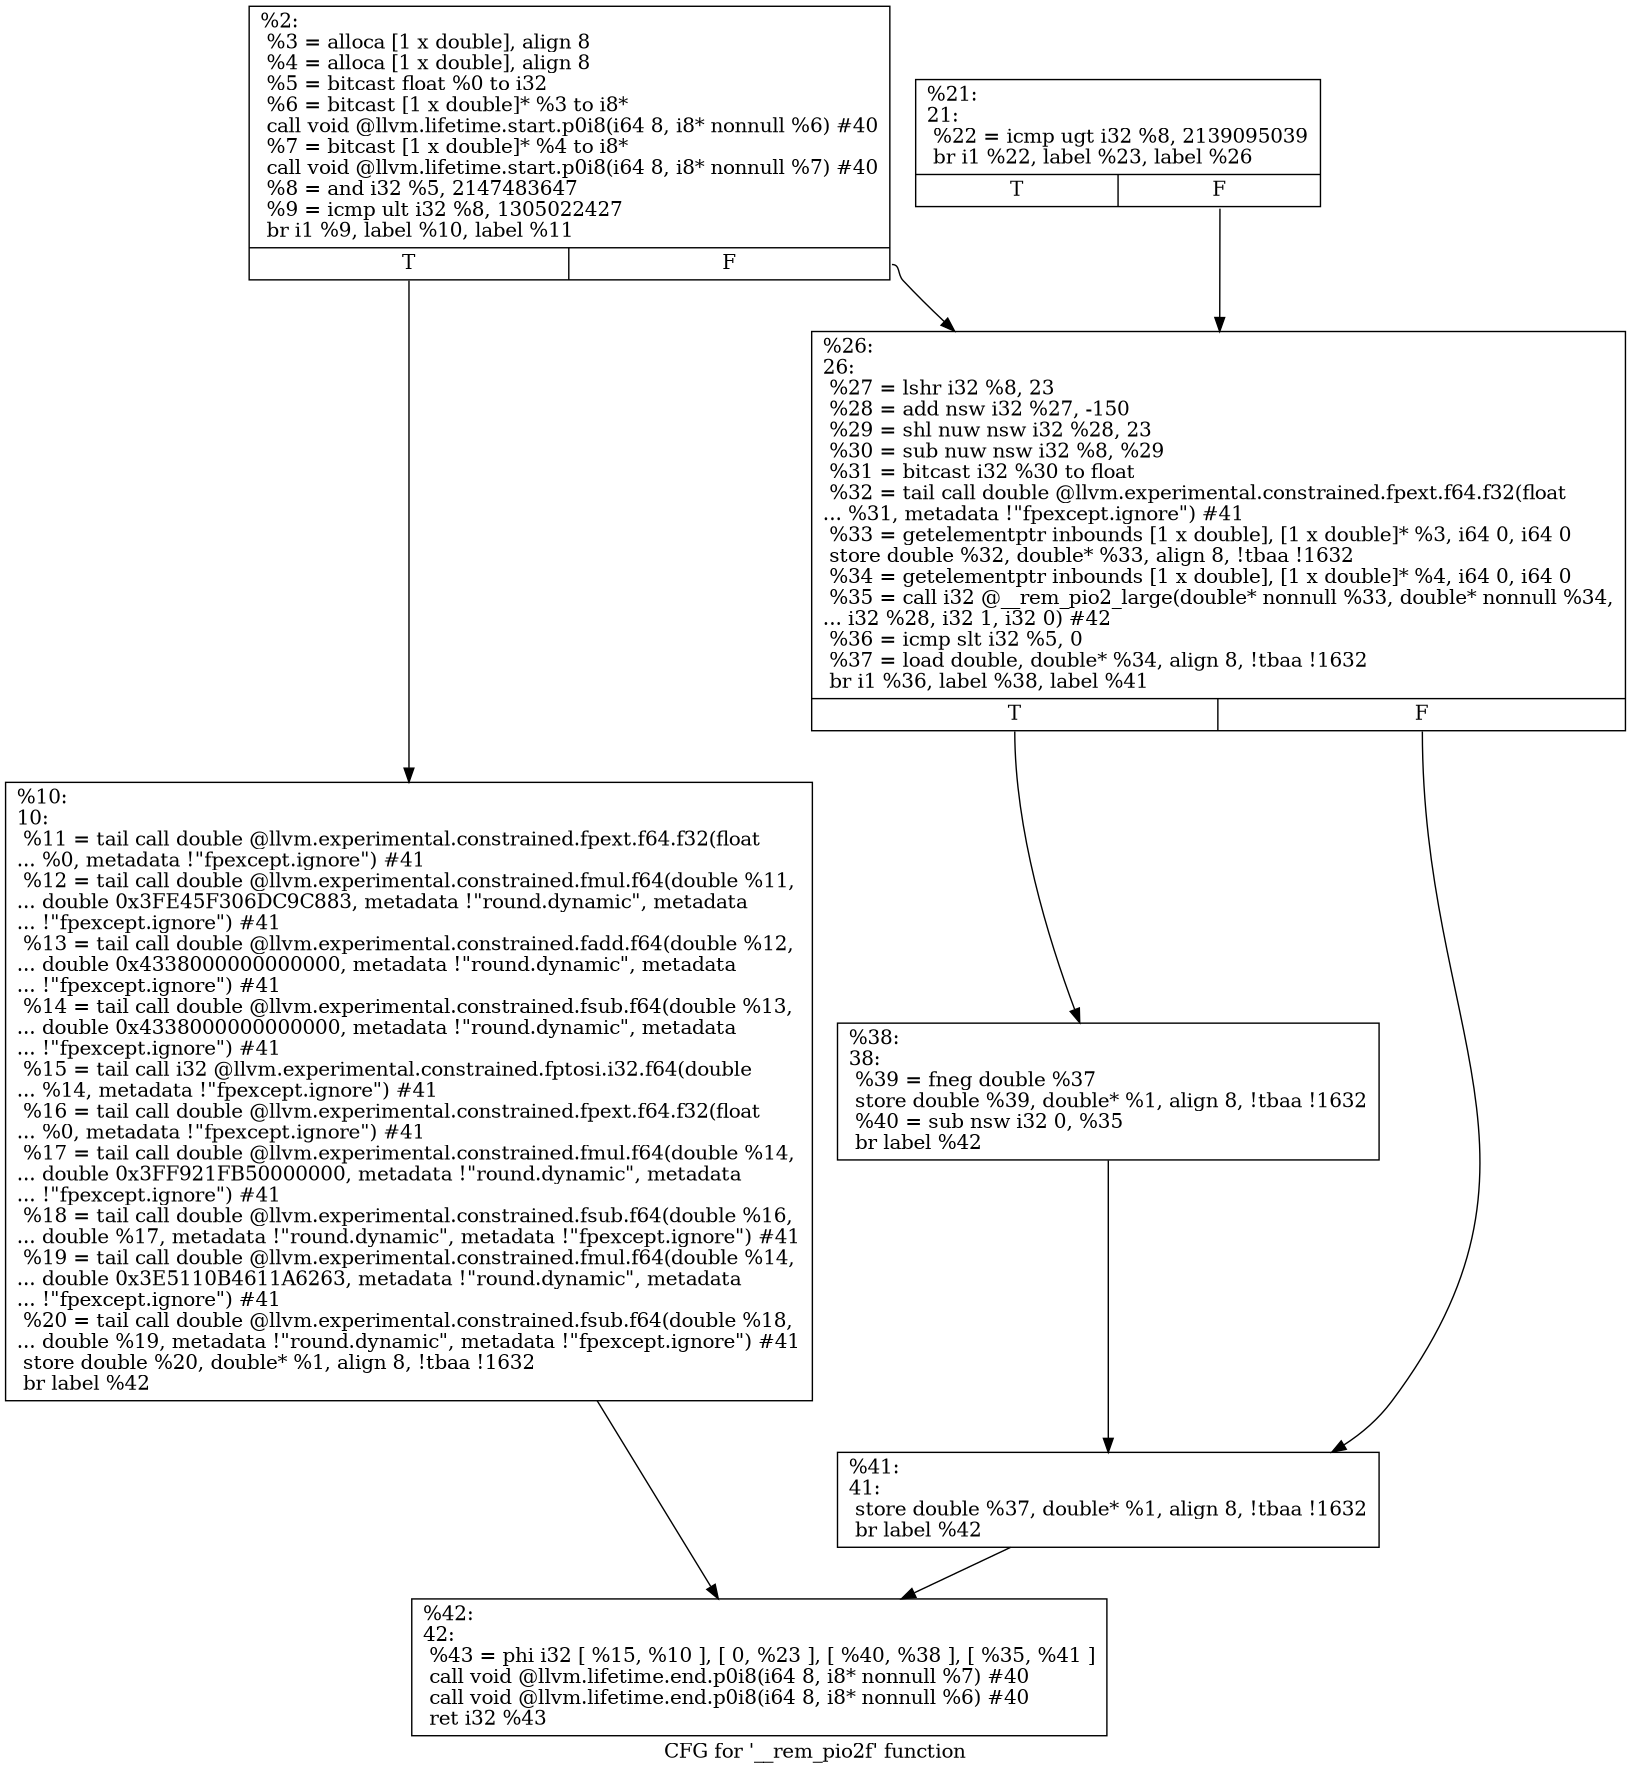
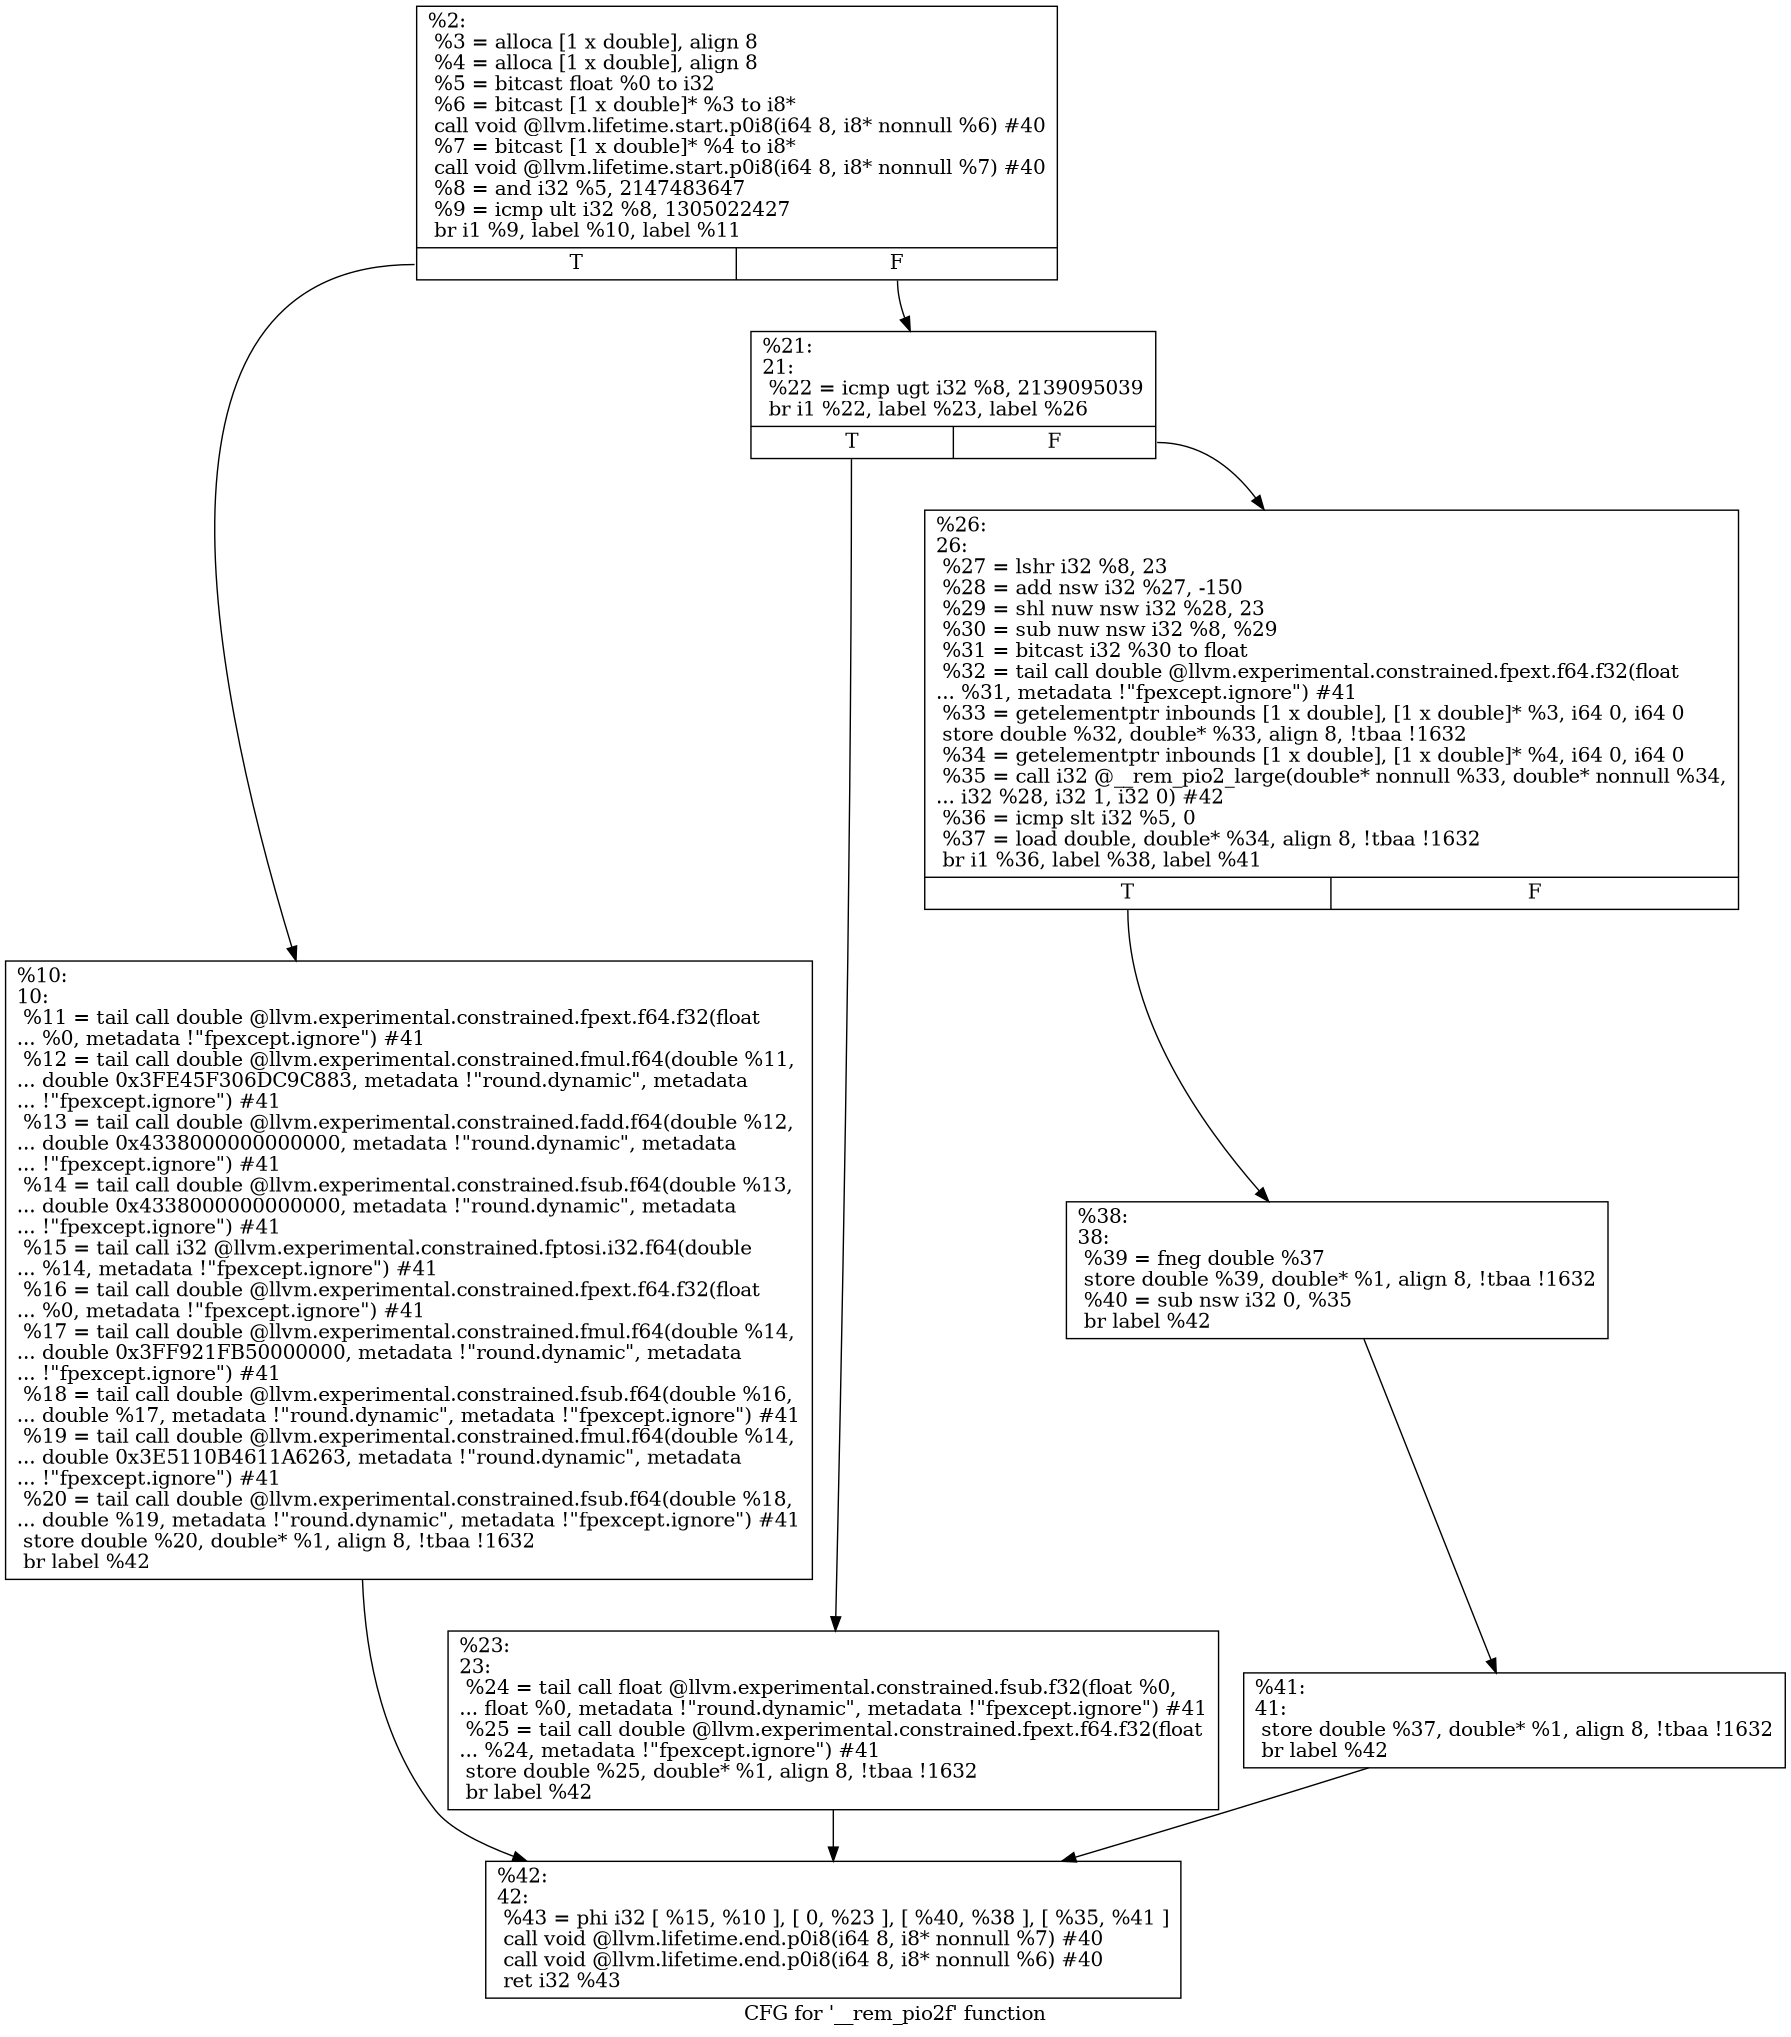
  digraph {
    label="CFG for '__rem_pio2f' function"
    node [shape=record]
    n1 [label="{%2:\l  %3 = alloca [1 x double], align 8\l  %4 = alloca [1 x double], align 8\l  %5 = bitcast float %0 to i32\l  %6 = bitcast [1 x double]* %3 to i8*\l  call void @llvm.lifetime.start.p0i8(i64 8, i8* nonnull %6) #40\l  %7 = bitcast [1 x double]* %4 to i8*\l  call void @llvm.lifetime.start.p0i8(i64 8, i8* nonnull %7) #40\l  %8 = and i32 %5, 2147483647\l  %9 = icmp ult i32 %8, 1305022427\l  br i1 %9, label %10, label %11\l|{<s0>T|<s1>F}}"]
    n2 [label="{%10:\l10:                                               \l  %11 = tail call double @llvm.experimental.constrained.fpext.f64.f32(float\l... %0, metadata !\"fpexcept.ignore\") #41\l  %12 = tail call double @llvm.experimental.constrained.fmul.f64(double %11,\l... double 0x3FE45F306DC9C883, metadata !\"round.dynamic\", metadata\l... !\"fpexcept.ignore\") #41\l  %13 = tail call double @llvm.experimental.constrained.fadd.f64(double %12,\l... double 0x4338000000000000, metadata !\"round.dynamic\", metadata\l... !\"fpexcept.ignore\") #41\l  %14 = tail call double @llvm.experimental.constrained.fsub.f64(double %13,\l... double 0x4338000000000000, metadata !\"round.dynamic\", metadata\l... !\"fpexcept.ignore\") #41\l  %15 = tail call i32 @llvm.experimental.constrained.fptosi.i32.f64(double\l... %14, metadata !\"fpexcept.ignore\") #41\l  %16 = tail call double @llvm.experimental.constrained.fpext.f64.f32(float\l... %0, metadata !\"fpexcept.ignore\") #41\l  %17 = tail call double @llvm.experimental.constrained.fmul.f64(double %14,\l... double 0x3FF921FB50000000, metadata !\"round.dynamic\", metadata\l... !\"fpexcept.ignore\") #41\l  %18 = tail call double @llvm.experimental.constrained.fsub.f64(double %16,\l... double %17, metadata !\"round.dynamic\", metadata !\"fpexcept.ignore\") #41\l  %19 = tail call double @llvm.experimental.constrained.fmul.f64(double %14,\l... double 0x3E5110B4611A6263, metadata !\"round.dynamic\", metadata\l... !\"fpexcept.ignore\") #41\l  %20 = tail call double @llvm.experimental.constrained.fsub.f64(double %18,\l... double %19, metadata !\"round.dynamic\", metadata !\"fpexcept.ignore\") #41\l  store double %20, double* %1, align 8, !tbaa !1632\l  br label %42\l}"]
    n3 [label="{%21:\l21:                                               \l  %22 = icmp ugt i32 %8, 2139095039\l  br i1 %22, label %23, label %26\l|{<s0>T|<s1>F}}"]
    n4 [label="{%42:\l42:                                               \l  %43 = phi i32 [ %15, %10 ], [ 0, %23 ], [ %40, %38 ], [ %35, %41 ]\l  call void @llvm.lifetime.end.p0i8(i64 8, i8* nonnull %7) #40\l  call void @llvm.lifetime.end.p0i8(i64 8, i8* nonnull %6) #40\l  ret i32 %43\l}"]
+   n5 [label="{%23:\l23:                                               \l  %24 = tail call float @llvm.experimental.constrained.fsub.f32(float %0,\l... float %0, metadata !\"round.dynamic\", metadata !\"fpexcept.ignore\") #41\l  %25 = tail call double @llvm.experimental.constrained.fpext.f64.f32(float\l... %24, metadata !\"fpexcept.ignore\") #41\l  store double %25, double* %1, align 8, !tbaa !1632\l  br label %42\l}"]
    n6 [label="{%26:\l26:                                               \l  %27 = lshr i32 %8, 23\l  %28 = add nsw i32 %27, -150\l  %29 = shl nuw nsw i32 %28, 23\l  %30 = sub nuw nsw i32 %8, %29\l  %31 = bitcast i32 %30 to float\l  %32 = tail call double @llvm.experimental.constrained.fpext.f64.f32(float\l... %31, metadata !\"fpexcept.ignore\") #41\l  %33 = getelementptr inbounds [1 x double], [1 x double]* %3, i64 0, i64 0\l  store double %32, double* %33, align 8, !tbaa !1632\l  %34 = getelementptr inbounds [1 x double], [1 x double]* %4, i64 0, i64 0\l  %35 = call i32 @__rem_pio2_large(double* nonnull %33, double* nonnull %34,\l... i32 %28, i32 1, i32 0) #42\l  %36 = icmp slt i32 %5, 0\l  %37 = load double, double* %34, align 8, !tbaa !1632\l  br i1 %36, label %38, label %41\l|{<s0>T|<s1>F}}"]
    n7 [label="{%38:\l38:                                               \l  %39 = fneg double %37\l  store double %39, double* %1, align 8, !tbaa !1632\l  %40 = sub nsw i32 0, %35\l  br label %42\l}"]
    n8 [label="{%41:\l41:                                               \l  store double %37, double* %1, align 8, !tbaa !1632\l  br label %42\l}"]
    n1 -> n2 [tailport=s0]
-   n1 -> n6 [tailport=s1]
+   n1 -> n3 [tailport=s1]
    n2 -> n4
+   n3 -> n5 [tailport=s0]
    n3 -> n6 [tailport=s1]
+   n5 -> n4
    n6 -> n7 [tailport=s0]
-   n6 -> n8 [tailport=s1]
    n7 -> n8
    n8 -> n4
  }
